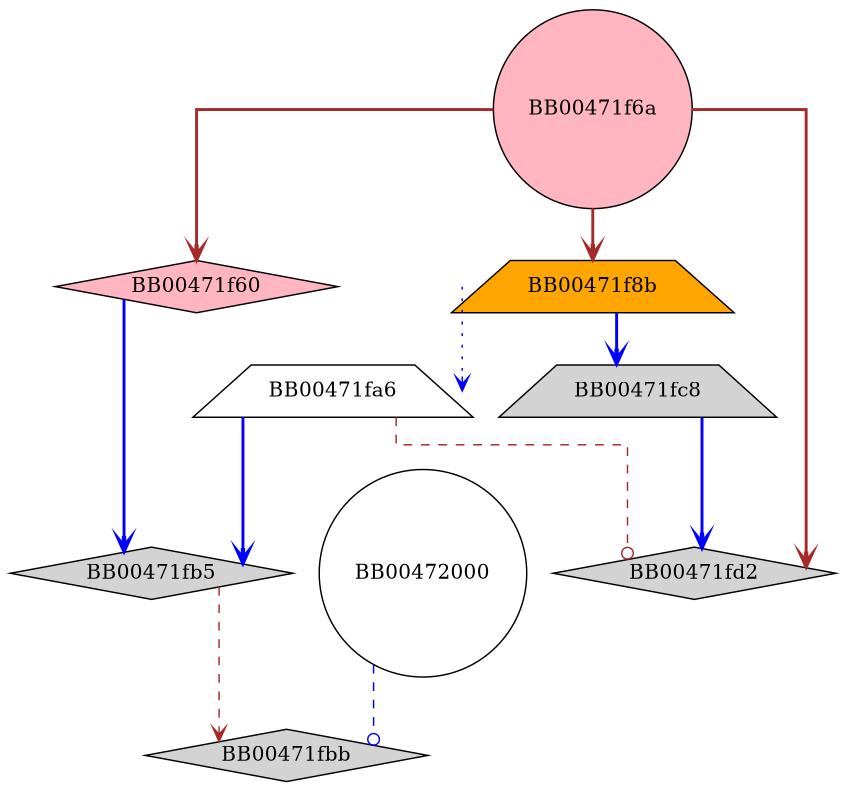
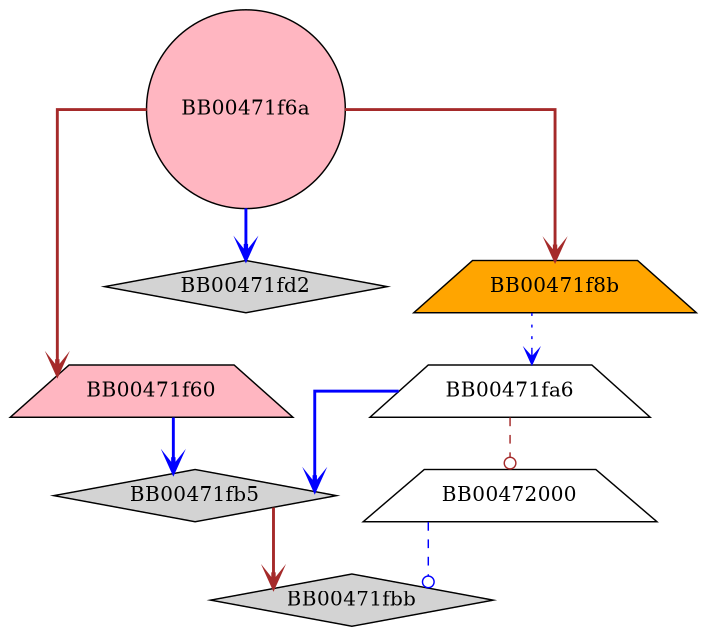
  digraph {
    splines=ortho
    node [fillcolor=lightgrey shape=diamond style=filled]
    edge [arrowhead=vee color=blue style=bold]
-   BB00471f60 [fillcolor=lightpink]
+   BB00471f60 [fillcolor=lightpink shape=trapezium]
    BB00471fb5
    BB00471fbb
    BB00471f6a [fillcolor=lightpink shape=circle]
    BB00471fd2
    BB00471f8b [fillcolor=orange shape=trapezium]
-   BB00471fc8 [shape=trapezium]
    BB00471fa6 [fillcolor=white shape=trapezium]
-   BB00472000 [fillcolor=white shape=circle]
+   BB00472000 [fillcolor=white shape=trapezium]
    BB00471f60 -> BB00471fb5
-   BB00471fb5 -> BB00471fbb [color=brown style=dashed]
+   BB00471fb5 -> BB00471fbb [color=brown]
    BB00471f6a -> BB00471f60 [color=brown]
-   BB00471f6a -> BB00471fd2 [color=brown]
+   BB00471f6a -> BB00471fd2
    BB00471f6a -> BB00471f8b [color=brown]
-   BB00471f8b -> BB00471fc8
    BB00471f8b -> BB00471fa6 [style=dotted]
-   BB00471fc8 -> BB00471fd2
    BB00471fa6 -> BB00471fb5
-   BB00471fa6 -> BB00471fd2 [arrowhead=odot color=brown style=dashed]
+   BB00471fa6 -> BB00472000 [arrowhead=odot color=brown style=dashed]
    BB00472000 -> BB00471fbb [arrowhead=odot style=dashed]
  }
